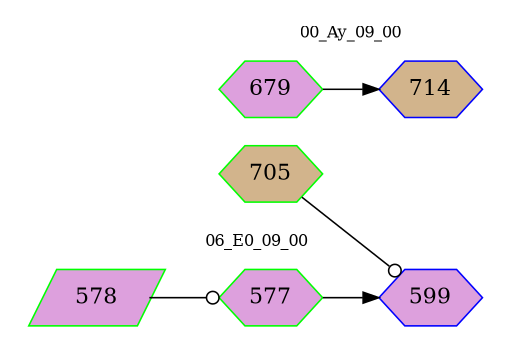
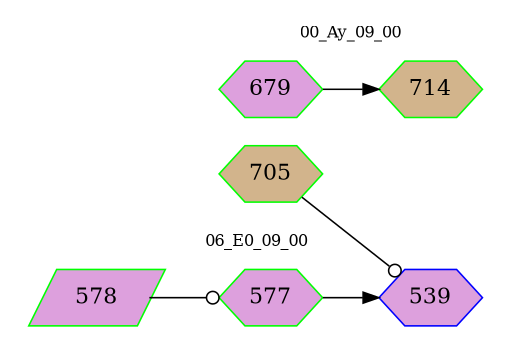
  digraph {
    rankdir=LR
    node [color=green fillcolor=plum shape=hexagon style=filled]
    edge [arrowhead=odot color=black]
    n1 [fillcolor=tan label=705]
    n2 [label=679]
-   n3 [color=blue fillcolor=tan label=714]
+   n3 [fillcolor=tan label=714]
    n4 [label=578 shape=parallelogram]
    n5 [label=577]
-   n6 [color=blue label=599]
+   n6 [color=blue label=539]
    subgraph cluster_1 {
      color=white
      fontsize=10
      label="00_Ay_09_00"
      n1
      n2
      n3
    }
    subgraph cluster_2 {
      color=white
      fontsize=10
      label="06_E0_09_00"
      n4
      n5
      n6
    }
    n1 -> n6
    n2 -> n3 [arrowhead=normal]
    n4 -> n5
    n5 -> n6 [arrowhead=normal]
  }
